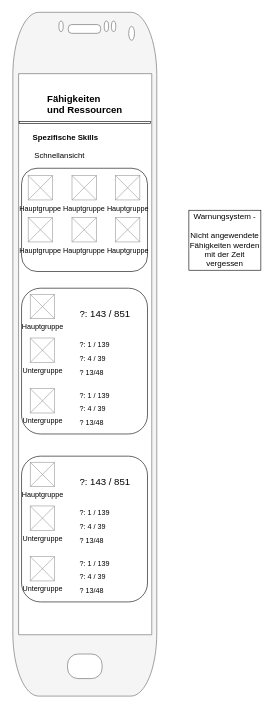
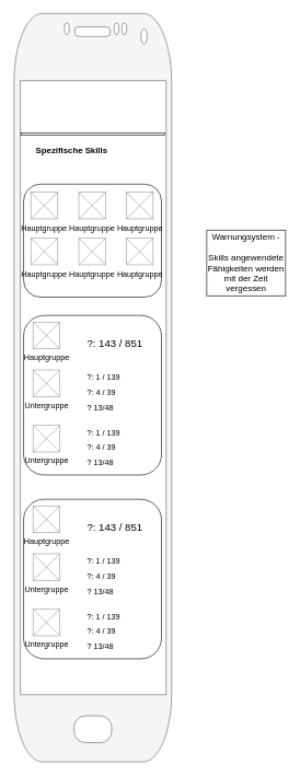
  <mxCell id="0" />
  <mxCell id="1" parent="0" />
  <mxCell id="2" value="" style="rounded=1;whiteSpace=wrap;html=1;fillColor=none;" parent="1" vertex="1"><mxGeometry x="35" y="480" width="210" height="242.99" as="geometry" /></mxCell>
  <mxCell id="3" value="&lt;font style=&quot;font-size: 13px&quot; color=&quot;#000000&quot;&gt;Spezifische Skills&lt;/font&gt;" style="text;html=1;strokeColor=none;fillColor=none;align=center;verticalAlign=middle;whiteSpace=wrap;rounded=0;shadow=0;comic=0;fontSize=13;fontColor=#737373;fontStyle=1" parent="1" vertex="1"><mxGeometry x="46.61" y="219.14" width="123.39" height="17.87" as="geometry" /></mxCell>
  <mxCell id="4" value="&lt;font style=&quot;font-size: 12px&quot; color=&quot;#000000&quot;&gt;?: 1 / 139&lt;br&gt;?: 4 / 39&lt;br&gt;? 13/48&lt;br&gt;&lt;/font&gt;" style="text;html=1;strokeColor=none;fillColor=none;align=left;verticalAlign=middle;whiteSpace=wrap;rounded=0;shadow=0;comic=0;fontSize=19;fontColor=#737373;" parent="1" vertex="1"><mxGeometry x="129.51" y="562.99" width="100.01" height="65.69" as="geometry" /></mxCell>
  <mxCell id="5" value="" style="verticalLabelPosition=bottom;verticalAlign=top;html=1;shadow=0;dashed=0;strokeWidth=1;shape=mxgraph.android.phone2;strokeColor=#666666;fillColor=#f5f5f5;fontColor=#333333;" parent="1" vertex="1"><mxGeometry x="20.5" y="20" width="240" height="1140" as="geometry" /></mxCell>
  <mxCell id="6" value="" style="shape=image;html=1;verticalAlign=top;verticalLabelPosition=bottom;labelBackgroundColor=#ffffff;imageAspect=0;aspect=fixed;image=https://cdn4.iconfinder.com/data/icons/wirecons-free-vector-icons/32/menu-alt-128.png;fillColor=none;" parent="1" vertex="1"><mxGeometry x="46.61" y="167.38" width="20.35" height="20.35" as="geometry" /></mxCell>
- <mxCell id="7" value="&lt;b style=&quot;text-align: center&quot;&gt;&lt;font style=&quot;font-size: 16px&quot;&gt;Fähigkeiten&amp;nbsp;&lt;br&gt;und Ressourcen&lt;/font&gt;&lt;/b&gt;" style="text;html=1;" parent="1" vertex="1"><mxGeometry x="76.3" y="147.73" width="127.39" height="40" as="geometry" /></mxCell>
  <mxCell id="8" value="" style="rounded=0;whiteSpace=wrap;html=1;fillColor=#FFFFFF;" parent="1" vertex="1"><mxGeometry x="30.99" y="202.14" width="219.01" height="3" as="geometry" /></mxCell>
  <mxCell id="9" value="Hauptgruppe" style="verticalLabelPosition=bottom;shadow=0;dashed=0;align=center;html=1;verticalAlign=top;strokeWidth=1;shape=mxgraph.mockup.graphics.simpleIcon;strokeColor=#999999;fillColor=#FFFFFF;aspect=fixed;fontSize=12;" parent="1" vertex="1"><mxGeometry x="49.5" y="490.13" width="40.71" height="40.71" as="geometry" /></mxCell>
  <mxCell id="10" value="" style="shape=image;html=1;verticalAlign=top;verticalLabelPosition=bottom;labelBackgroundColor=#ffffff;imageAspect=0;aspect=fixed;image=https://cdn0.iconfinder.com/data/icons/geosm-e-commerce/48/info-128.png" parent="1" vertex="1"><mxGeometry x="208.02" y="156.56" width="41.98" height="41.98" as="geometry" /></mxCell>
  <mxCell id="11" value="Untergruppe" style="verticalLabelPosition=bottom;shadow=0;dashed=0;align=center;html=1;verticalAlign=top;strokeWidth=1;shape=mxgraph.mockup.graphics.simpleIcon;strokeColor=#999999;fillColor=#FFFFFF;aspect=fixed;fontSize=12;" parent="1" vertex="1"><mxGeometry x="49.5" y="562.99" width="40.71" height="40.71" as="geometry" /></mxCell>
  <mxCell id="12" value="Untergruppe" style="verticalLabelPosition=bottom;shadow=0;dashed=0;align=center;html=1;verticalAlign=top;strokeWidth=1;shape=mxgraph.mockup.graphics.simpleIcon;strokeColor=#999999;fillColor=#FFFFFF;aspect=fixed;fontSize=12;" parent="1" vertex="1"><mxGeometry x="49.5" y="647.3" width="40.71" height="40.71" as="geometry" /></mxCell>
  <mxCell id="13" value="&lt;font style=&quot;font-size: 12px&quot; color=&quot;#000000&quot;&gt;?: 1 / 139&lt;br&gt;?: 4 / 39&lt;br&gt;? 13/48&lt;br&gt;&lt;/font&gt;" style="text;html=1;strokeColor=none;fillColor=none;align=left;verticalAlign=middle;whiteSpace=wrap;rounded=0;shadow=0;comic=0;fontSize=19;fontColor=#737373;" parent="1" vertex="1"><mxGeometry x="129.51" y="647.3" width="100.01" height="65.69" as="geometry" /></mxCell>
  <mxCell id="14" value="" style="rounded=1;whiteSpace=wrap;html=1;fillColor=none;" parent="1" vertex="1"><mxGeometry x="35" y="280" width="210" height="172.15" as="geometry" /></mxCell>
  <mxCell id="15" value="Hauptgruppe" style="verticalLabelPosition=bottom;shadow=0;dashed=0;align=center;html=1;verticalAlign=top;strokeWidth=1;shape=mxgraph.mockup.graphics.simpleIcon;strokeColor=#999999;fillColor=#FFFFFF;aspect=fixed;fontSize=12;" parent="1" vertex="1"><mxGeometry x="46.11" y="292.15" width="40.71" height="40.71" as="geometry" /></mxCell>
  <mxCell id="16" value="Hauptgruppe" style="verticalLabelPosition=bottom;shadow=0;dashed=0;align=center;html=1;verticalAlign=top;strokeWidth=1;shape=mxgraph.mockup.graphics.simpleIcon;strokeColor=#999999;fillColor=#FFFFFF;aspect=fixed;fontSize=12;" parent="1" vertex="1"><mxGeometry x="119.13" y="292.15" width="40.71" height="40.71" as="geometry" /></mxCell>
  <mxCell id="17" value="Hauptgruppe" style="verticalLabelPosition=bottom;shadow=0;dashed=0;align=center;html=1;verticalAlign=top;strokeWidth=1;shape=mxgraph.mockup.graphics.simpleIcon;strokeColor=#999999;fillColor=#FFFFFF;aspect=fixed;fontSize=12;" parent="1" vertex="1"><mxGeometry x="191.5" y="292.15" width="40.71" height="40.71" as="geometry" /></mxCell>
  <mxCell id="18" value="Hauptgruppe" style="verticalLabelPosition=bottom;shadow=0;dashed=0;align=center;html=1;verticalAlign=top;strokeWidth=1;shape=mxgraph.mockup.graphics.simpleIcon;strokeColor=#999999;fillColor=#FFFFFF;aspect=fixed;fontSize=12;" parent="1" vertex="1"><mxGeometry x="46.11" y="362.15" width="40.71" height="40.71" as="geometry" /></mxCell>
  <mxCell id="19" value="Hauptgruppe" style="verticalLabelPosition=bottom;shadow=0;dashed=0;align=center;html=1;verticalAlign=top;strokeWidth=1;shape=mxgraph.mockup.graphics.simpleIcon;strokeColor=#999999;fillColor=#FFFFFF;aspect=fixed;fontSize=12;" parent="1" vertex="1"><mxGeometry x="119.13" y="362.15" width="40.71" height="40.71" as="geometry" /></mxCell>
  <mxCell id="20" value="Hauptgruppe" style="verticalLabelPosition=bottom;shadow=0;dashed=0;align=center;html=1;verticalAlign=top;strokeWidth=1;shape=mxgraph.mockup.graphics.simpleIcon;strokeColor=#999999;fillColor=#FFFFFF;aspect=fixed;fontSize=12;" parent="1" vertex="1"><mxGeometry x="191.5" y="362.15" width="40.71" height="40.71" as="geometry" /></mxCell>
- <mxCell id="21" value="&lt;font style=&quot;font-size: 13px ; font-weight: normal&quot; color=&quot;#000000&quot;&gt;Schnellansicht&lt;/font&gt;" style="text;html=1;strokeColor=none;fillColor=none;align=center;verticalAlign=middle;whiteSpace=wrap;rounded=0;shadow=0;comic=0;fontSize=13;fontColor=#737373;fontStyle=1" parent="1" vertex="1"><mxGeometry x="46.61" y="250" width="103.39" height="17.87" as="geometry" /></mxCell>
  <mxCell id="22" value="&lt;font style=&quot;font-size: 16px;&quot; color=&quot;#000000&quot;&gt;?: 143 / 851&lt;br style=&quot;font-size: 16px;&quot;&gt;&lt;/font&gt;" style="text;html=1;strokeColor=none;fillColor=none;align=left;verticalAlign=middle;whiteSpace=wrap;rounded=0;shadow=0;comic=0;fontSize=16;fontColor=#737373;" parent="1" vertex="1"><mxGeometry x="129.51" y="490.13" width="100.01" height="65.69" as="geometry" /></mxCell>
  <mxCell id="23" value="" style="rounded=1;whiteSpace=wrap;html=1;fillColor=none;" parent="1" vertex="1"><mxGeometry x="35" y="760" width="210" height="242.99" as="geometry" /></mxCell>
  <mxCell id="24" value="&lt;font style=&quot;font-size: 12px&quot; color=&quot;#000000&quot;&gt;?: 1 / 139&lt;br&gt;?: 4 / 39&lt;br&gt;? 13/48&lt;br&gt;&lt;/font&gt;" style="text;html=1;strokeColor=none;fillColor=none;align=left;verticalAlign=middle;whiteSpace=wrap;rounded=0;shadow=0;comic=0;fontSize=19;fontColor=#737373;" parent="1" vertex="1"><mxGeometry x="129.51" y="842.99" width="100.01" height="65.69" as="geometry" /></mxCell>
  <mxCell id="25" value="Hauptgruppe" style="verticalLabelPosition=bottom;shadow=0;dashed=0;align=center;html=1;verticalAlign=top;strokeWidth=1;shape=mxgraph.mockup.graphics.simpleIcon;strokeColor=#999999;fillColor=#FFFFFF;aspect=fixed;fontSize=12;" parent="1" vertex="1"><mxGeometry x="49.5" y="770.13" width="40.71" height="40.71" as="geometry" /></mxCell>
  <mxCell id="26" value="Untergruppe" style="verticalLabelPosition=bottom;shadow=0;dashed=0;align=center;html=1;verticalAlign=top;strokeWidth=1;shape=mxgraph.mockup.graphics.simpleIcon;strokeColor=#999999;fillColor=#FFFFFF;aspect=fixed;fontSize=12;" parent="1" vertex="1"><mxGeometry x="49.5" y="842.99" width="40.71" height="40.71" as="geometry" /></mxCell>
  <mxCell id="27" value="Untergruppe" style="verticalLabelPosition=bottom;shadow=0;dashed=0;align=center;html=1;verticalAlign=top;strokeWidth=1;shape=mxgraph.mockup.graphics.simpleIcon;strokeColor=#999999;fillColor=#FFFFFF;aspect=fixed;fontSize=12;" parent="1" vertex="1"><mxGeometry x="49.5" y="927.3" width="40.71" height="40.71" as="geometry" /></mxCell>
  <mxCell id="28" value="&lt;font style=&quot;font-size: 12px&quot; color=&quot;#000000&quot;&gt;?: 1 / 139&lt;br&gt;?: 4 / 39&lt;br&gt;? 13/48&lt;br&gt;&lt;/font&gt;" style="text;html=1;strokeColor=none;fillColor=none;align=left;verticalAlign=middle;whiteSpace=wrap;rounded=0;shadow=0;comic=0;fontSize=19;fontColor=#737373;" parent="1" vertex="1"><mxGeometry x="129.51" y="927.3" width="100.01" height="65.69" as="geometry" /></mxCell>
  <mxCell id="29" value="&lt;font style=&quot;font-size: 16px;&quot; color=&quot;#000000&quot;&gt;?: 143 / 851&lt;br style=&quot;font-size: 16px;&quot;&gt;&lt;/font&gt;" style="text;html=1;strokeColor=none;fillColor=none;align=left;verticalAlign=middle;whiteSpace=wrap;rounded=0;shadow=0;comic=0;fontSize=16;fontColor=#737373;" parent="1" vertex="1"><mxGeometry x="129.51" y="770.13" width="100.01" height="65.69" as="geometry" /></mxCell>
- <mxCell id="30" value="&lt;b style=&quot;font-weight: normal&quot; id=&quot;docs-internal-guid-914080f0-7fff-a035-b39f-3ac5ec78e152&quot;&gt;&lt;span style=&quot;font-size: 10pt ; font-family: &amp;#34;arial&amp;#34; ; color: rgb(0 , 0 , 0) ; background-color: rgb(255 , 255 , 255) ; font-weight: 400 ; font-style: normal ; font-variant: normal ; text-decoration: none ; vertical-align: baseline&quot;&gt;Warnungsystem - &lt;br&gt;&lt;br&gt;Nicht angewendete Fähigkeiten werden mit der Zeit vergessen&lt;/span&gt;&lt;/b&gt;" style="rounded=0;whiteSpace=wrap;html=1;" vertex="1" parent="1"><mxGeometry x="314" y="350" width="120" height="100" as="geometry" /></mxCell>
+ <mxCell id="30" value="&lt;b style=&quot;font-weight: normal&quot; id=&quot;docs-internal-guid-914080f0-7fff-a035-b39f-3ac5ec78e152&quot;&gt;&lt;span style=&quot;font-size: 10pt ; font-family: &amp;#34;arial&amp;#34; ; color: rgb(0 , 0 , 0) ; background-color: rgb(255 , 255 , 255) ; font-weight: 400 ; font-style: normal ; font-variant: normal ; text-decoration: none ; vertical-align: baseline&quot;&gt;Warnungsystem - &lt;br&gt;&lt;br&gt;Skills angewendete Fähigkeiten werden mit der Zeit vergessen&lt;/span&gt;&lt;/b&gt;" style="rounded=0;whiteSpace=wrap;html=1;" vertex="1" parent="1"><mxGeometry x="314" y="350" width="120" height="100" as="geometry" /></mxCell>
